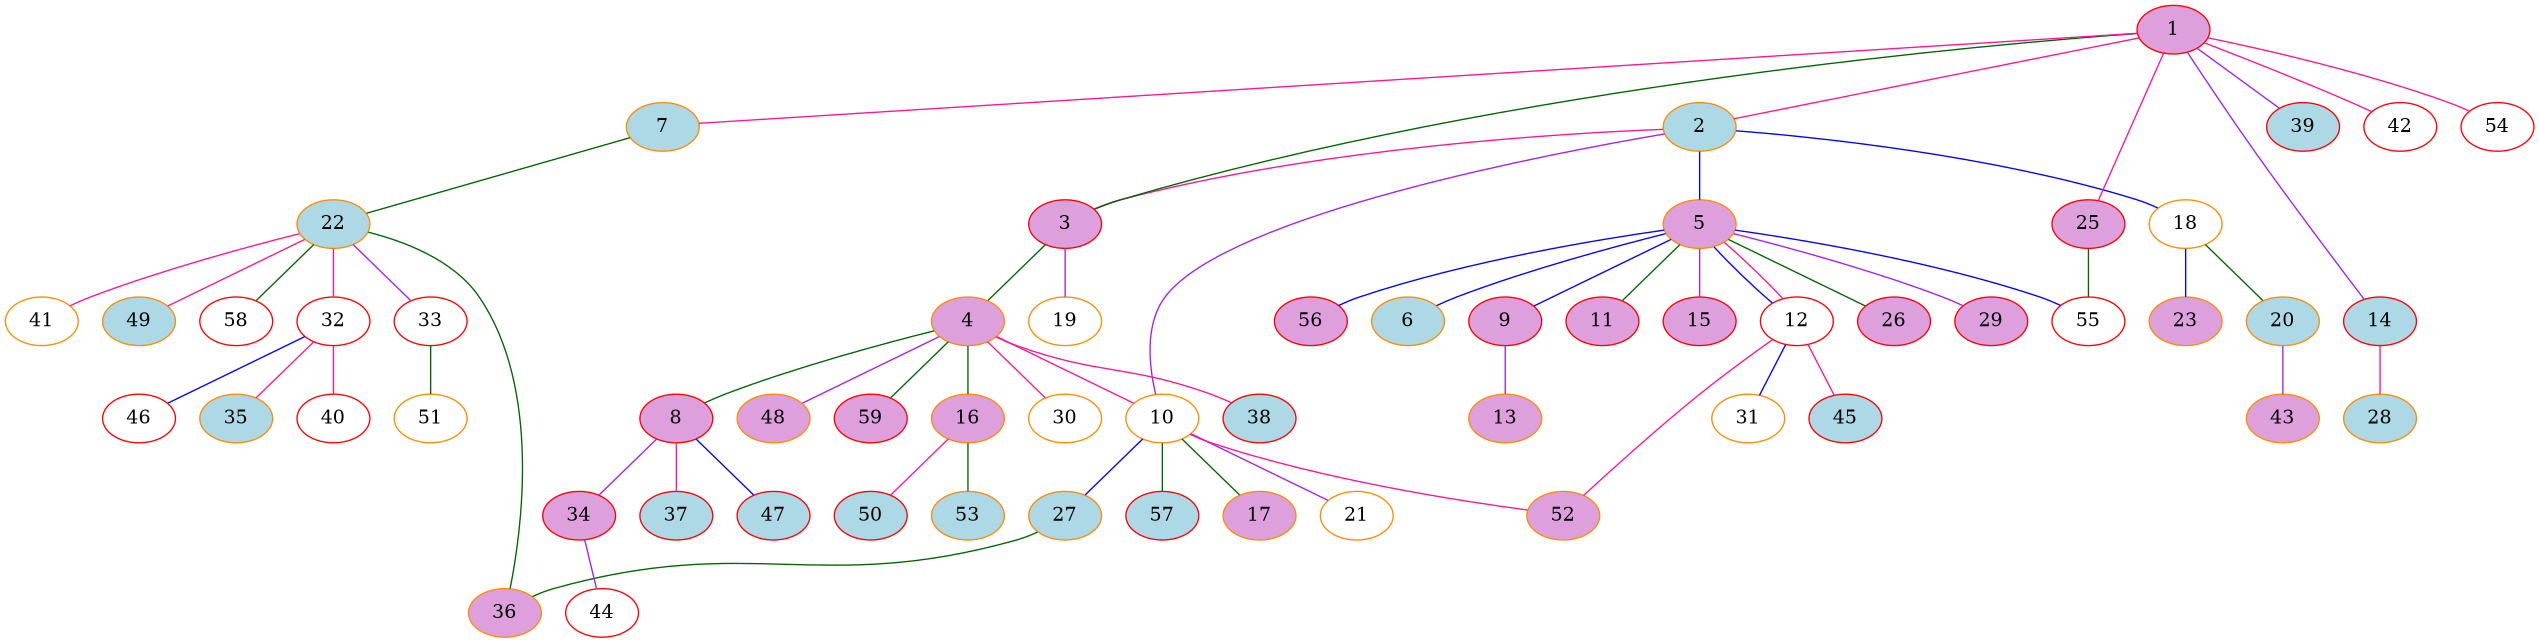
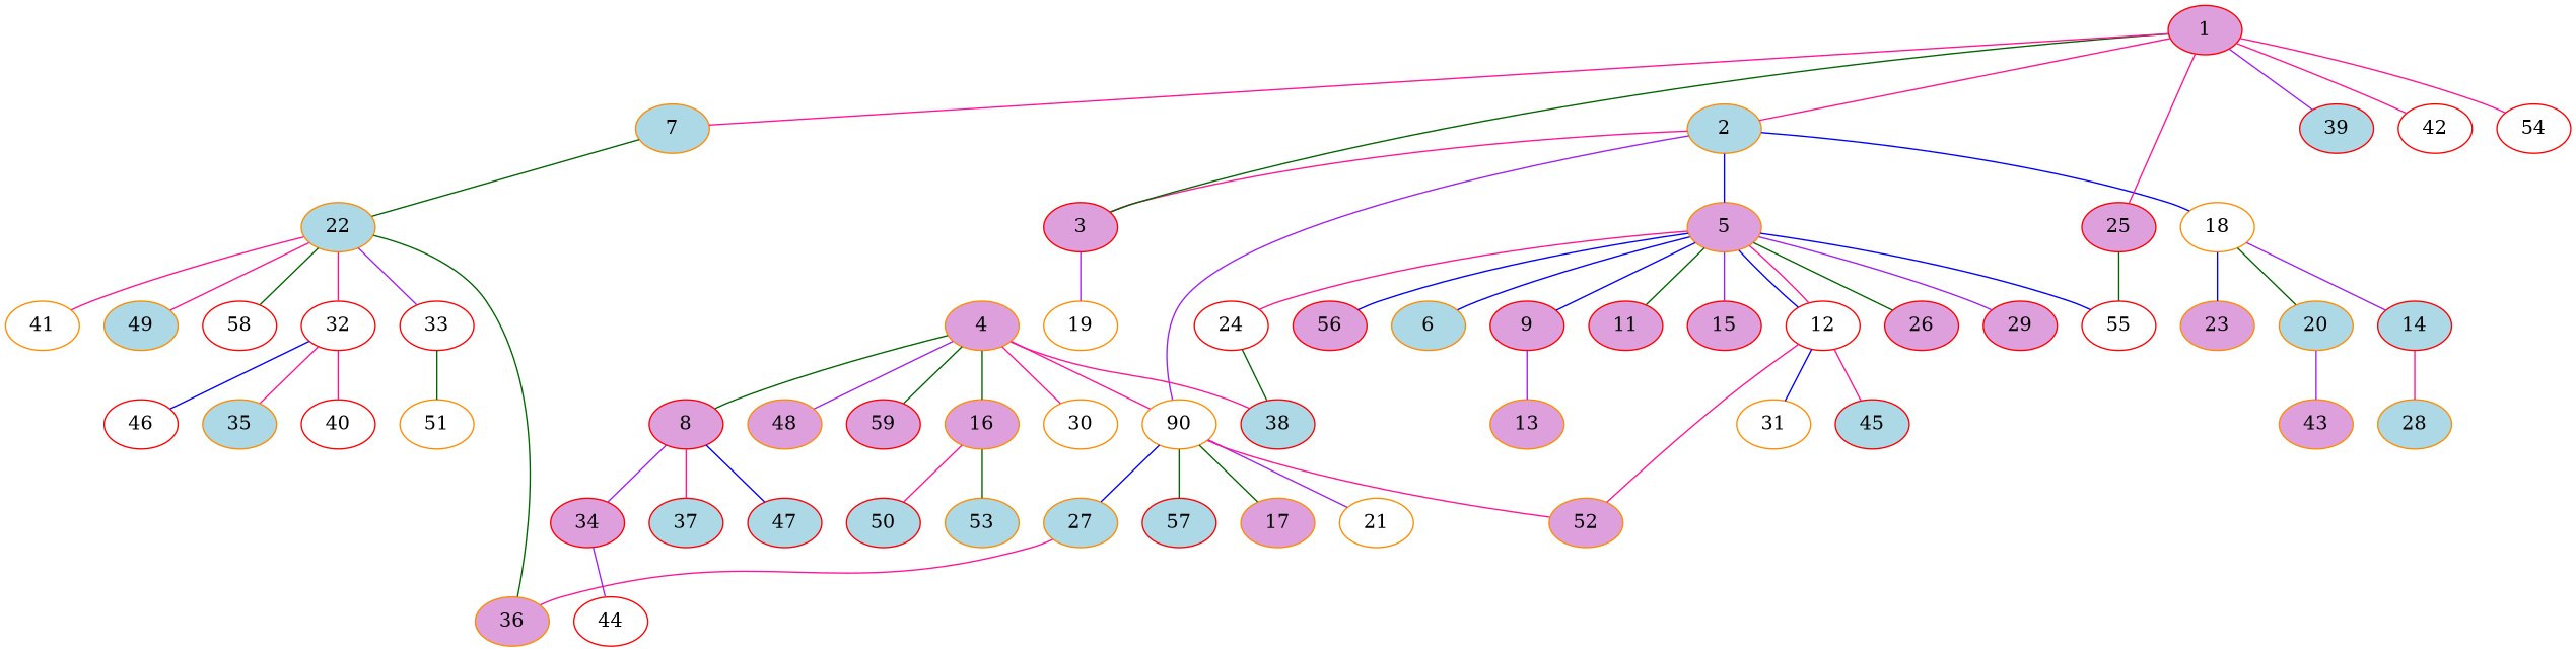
  graph {
    node [color=red fillcolor=plum style=filled]
    edge [color=deeppink]
    2 [color=darkorange fillcolor=lightblue]
    1
    3
    7 [color=darkorange fillcolor=lightblue]
    14 [fillcolor=lightblue]
    25
    39 [fillcolor=lightblue]
    42 [fillcolor=white]
    54 [fillcolor=white]
    5 [color=darkorange]
-   10 [color=darkorange fillcolor=white]
+   10 [color=darkorange fillcolor=white label=90]
    18 [color=darkorange fillcolor=white]
    4 [color=darkorange]
    19 [color=darkorange fillcolor=white]
    22 [color=darkorange fillcolor=lightblue]
    28 [color=darkorange fillcolor=lightblue]
    55 [fillcolor=white]
    6 [color=darkorange fillcolor=lightblue]
    9
    11
    12 [fillcolor=white]
    15
+   24 [fillcolor=white]
    26
    29
    56
    17 [color=darkorange]
    21 [color=darkorange fillcolor=white]
    27 [color=darkorange fillcolor=lightblue]
    52 [color=darkorange]
    57 [fillcolor=lightblue]
    20 [color=darkorange fillcolor=lightblue]
    23 [color=darkorange]
    8
    16 [color=darkorange]
    30 [color=darkorange fillcolor=white]
    38 [fillcolor=lightblue]
    48 [color=darkorange]
    59
    34
    37 [fillcolor=lightblue]
    47 [fillcolor=lightblue]
    50 [fillcolor=lightblue]
    53 [color=darkorange fillcolor=lightblue]
    13 [color=darkorange]
    31 [color=darkorange fillcolor=white]
    45 [fillcolor=lightblue]
    32 [fillcolor=white]
    33 [fillcolor=white]
    36 [color=darkorange]
    41 [color=darkorange fillcolor=white]
    49 [color=darkorange fillcolor=lightblue]
    58 [fillcolor=white]
    44 [fillcolor=white]
    43 [color=darkorange]
    35 [color=darkorange fillcolor=lightblue]
    40 [fillcolor=white]
    46 [fillcolor=white]
    51 [color=darkorange fillcolor=white]
    2 -- 3
    2 -- 5 [color=blue]
    2 -- 10 [color=purple]
    2 -- 18 [color=blue]
    1 -- 2
    1 -- 3 [color=darkgreen]
    1 -- 7
-   1 -- 14 [color=purple]
+   18 -- 14 [color=purple]
    1 -- 25
    1 -- 39 [color=purple]
    1 -- 42
    1 -- 54
-   3 -- 4 [color=darkgreen]
    3 -- 19 [color=purple]
    7 -- 22 [color=darkgreen]
    14 -- 28
    25 -- 55 [color=darkgreen]
    5 -- 55 [color=blue]
    5 -- 6 [color=blue]
    5 -- 9 [color=blue]
    5 -- 11 [color=darkgreen]
    5 -- 12 [color=blue]
    5 -- 12
    5 -- 15 [color=purple]
+   5 -- 24
    5 -- 26 [color=darkgreen]
    5 -- 29 [color=purple]
    5 -- 56 [color=blue]
    10 -- 17 [color=darkgreen]
    10 -- 21 [color=purple]
    10 -- 27 [color=blue]
    10 -- 52
    10 -- 57 [color=darkgreen]
    18 -- 20 [color=darkgreen]
    18 -- 23 [color=blue]
    4 -- 10
    4 -- 8 [color=darkgreen]
    4 -- 16 [color=darkgreen]
    4 -- 30
    4 -- 38
    4 -- 48 [color=purple]
    4 -- 59 [color=darkgreen]
    22 -- 32
    22 -- 33 [color=purple]
    22 -- 36 [color=darkgreen]
    22 -- 41
    22 -- 49
    22 -- 58 [color=darkgreen]
    9 -- 13 [color=purple]
    12 -- 52
    12 -- 31 [color=blue]
    12 -- 45
-   27 -- 36 [color=darkgreen]
+   24 -- 38 [color=darkgreen]
+   27 -- 36
    20 -- 43 [color=purple]
    8 -- 34 [color=purple]
    8 -- 37
    8 -- 47 [color=blue]
    16 -- 50
    16 -- 53 [color=darkgreen]
    34 -- 44 [color=purple]
    32 -- 35
    32 -- 40
    32 -- 46 [color=blue]
    33 -- 51 [color=darkgreen]
  }
